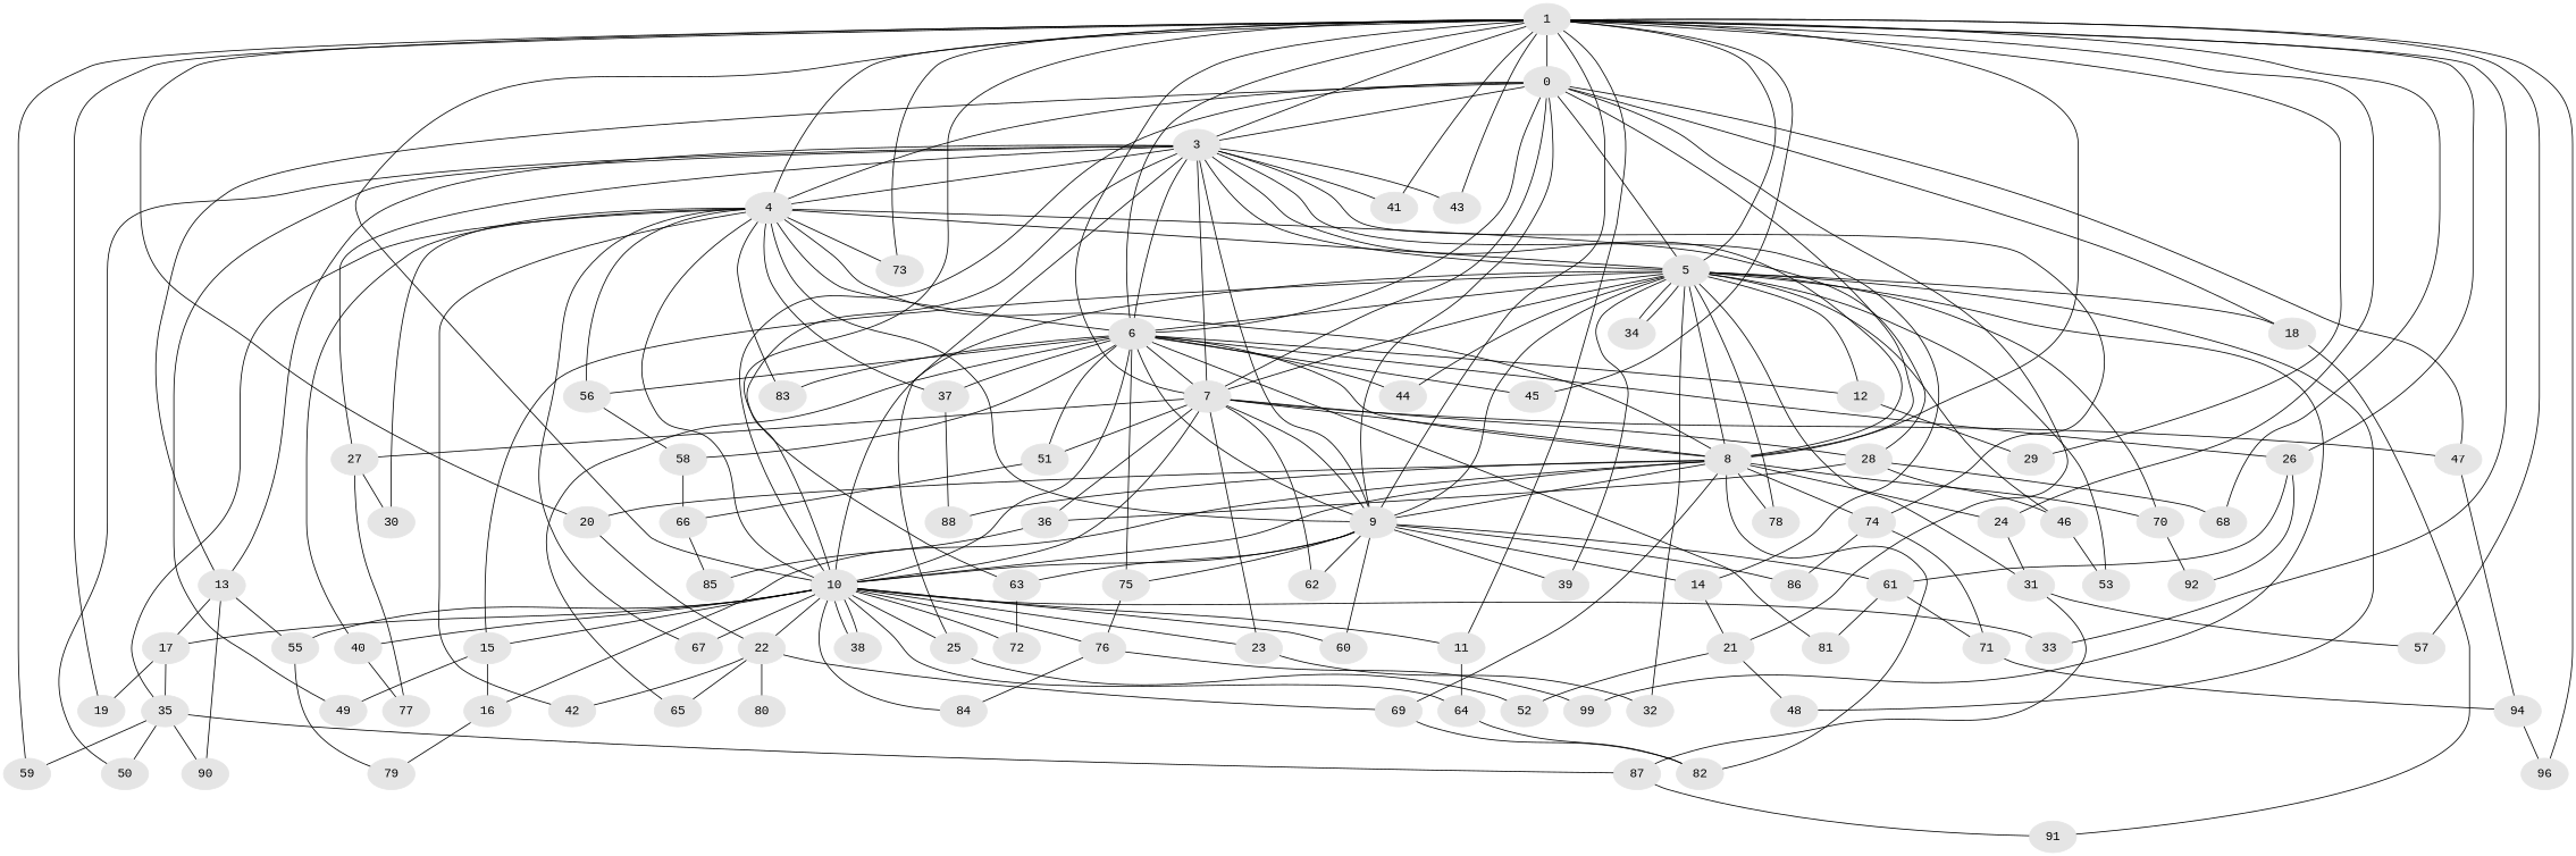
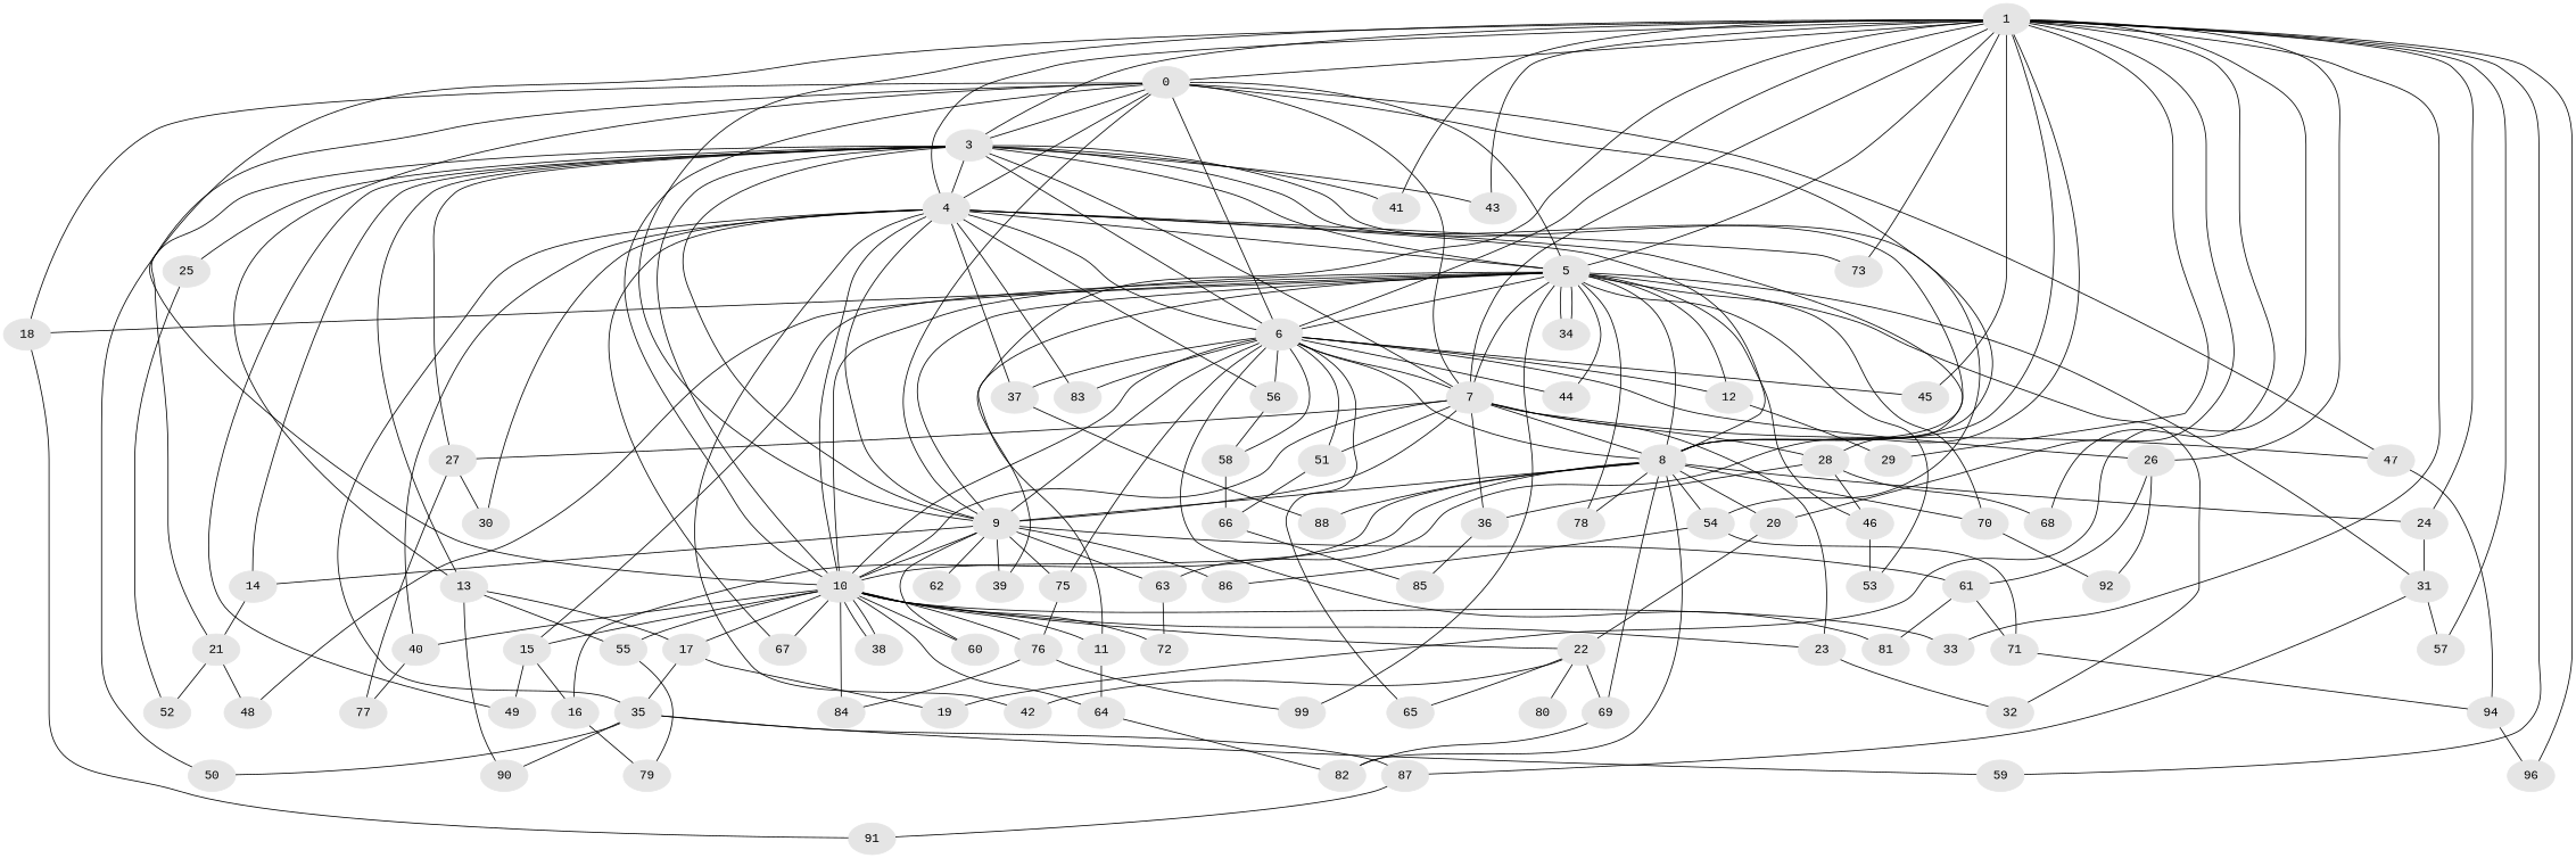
  graph {
    fontname="Liberation Mono"
    node [color=gray90 fontname="Liberation Mono" style=filled]
    edge [fontname="Liberation Mono"]
    n1 [label=0]
    1
    3
    4
    5
    6
    7
    8
    9
    10
    11
    19
    20
    24
    26
    29
    33
    41
    43
    45
    57
    59
    63
    68
    73
    n26 [label=96]
    13
    18
    21
    47
    14
    25
    27
    49
    50
-   54 [label=74]
+   54
    28
    30
    35
    37
    40
    42
    56
    67
    83
    12
    15
    31
    32
    34
    39
    44
    46
    48
    53
    70
    78
    n58 [label=99]
    51
    58
    65
    75
    81
    23
    36
    62
    16
    69
    82
    88
    60
    61
    86
    17
    22
    38
    55
    64
    72
    76
    84
    92
    90
    91
    52
    n86 [label=94]
    77
    71
    87
    66
    85
    79
    80
    n1 -- 3
    n1 -- 4
    n1 -- 5
    n1 -- 6
    n1 -- 7
    n1 -- 8
    n1 -- 9
    n1 -- 10
    n1 -- 13
    n1 -- 18
    n1 -- 21
    n1 -- 47
    1 -- n1
    1 -- 3
    1 -- 4
    1 -- 5
    1 -- 6
    1 -- 7
    1 -- 8
    1 -- 9
    1 -- 10
    1 -- 11
    1 -- 19
    1 -- 20
    1 -- 24
    1 -- 26
    1 -- 29
    1 -- 33
    1 -- 41
    1 -- 43
    1 -- 45
    1 -- 57
    1 -- 59
    1 -- 63
    1 -- 68
    1 -- 73
    1 -- n26
    3 -- 4
    3 -- 5
    3 -- 6
    3 -- 7
    3 -- 8
    3 -- 9
    3 -- 10
    3 -- 41
    3 -- 43
    3 -- 13
    3 -- 14
    3 -- 25
    3 -- 27
    3 -- 49
    3 -- 50
    3 -- 54
    4 -- 5
    4 -- 6
    4 -- 8
    4 -- 9
    4 -- 10
    4 -- 73
    4 -- 28
    4 -- 30
    4 -- 35
    4 -- 37
    4 -- 40
    4 -- 42
    4 -- 56
    4 -- 67
    4 -- 83
    5 -- 6
    5 -- 7
    5 -- 8
    5 -- 9
    5 -- 10
    5 -- 18
    5 -- 12
    5 -- 15
    5 -- 31
    5 -- 32
    5 -- 34
    5 -- 34
    5 -- 39
    5 -- 44
    5 -- 46
    5 -- 48
    5 -- 53
    5 -- 70
    5 -- 78
    5 -- n58
    6 -- 7
    6 -- 8
    6 -- 9
    6 -- 10
    6 -- 26
    6 -- 45
    6 -- 37
    6 -- 56
    6 -- 83
    6 -- 12
    6 -- 44
    6 -- 51
    6 -- 58
    6 -- 65
    6 -- 75
    6 -- 81
    7 -- 8
    7 -- 9
    7 -- 10
    7 -- 47
    7 -- 27
    7 -- 28
    7 -- 51
    7 -- 23
    7 -- 36
-   7 -- 62
    8 -- 9
    8 -- 10
    8 -- 20
    8 -- 24
    8 -- 54
    8 -- 70
    8 -- 78
    8 -- 16
    8 -- 69
    8 -- 82
    8 -- 88
    9 -- 10
    9 -- 63
    9 -- 14
    9 -- 39
    9 -- 75
    9 -- 62
    9 -- 60
    9 -- 61
    9 -- 86
    10 -- 11
    10 -- 33
-   10 -- 25
    10 -- 40
    10 -- 67
    10 -- 15
    10 -- 23
    10 -- 60
    10 -- 17
    10 -- 22
    10 -- 38
    10 -- 38
    10 -- 55
    10 -- 64
    10 -- 72
    10 -- 76
    10 -- 84
    11 -- 64
    20 -- 22
    24 -- 31
    26 -- 61
    26 -- 92
    63 -- 72
    13 -- 17
    13 -- 55
    13 -- 90
    18 -- 91
    21 -- 48
    21 -- 52
    47 -- n86
    14 -- 21
    25 -- 52
    27 -- 30
    27 -- 77
    54 -- 86
    54 -- 71
    28 -- 68
    28 -- 46
    28 -- 36
    35 -- 59
    35 -- 50
    35 -- 90
    35 -- 87
    37 -- 88
    40 -- 77
    56 -- 58
    12 -- 29
    15 -- 49
    15 -- 16
    31 -- 57
    31 -- 87
    46 -- 53
    70 -- 92
    51 -- 66
    58 -- 66
    75 -- 76
    23 -- 32
    36 -- 85
    16 -- 79
    69 -- 82
    61 -- 81
    61 -- 71
    17 -- 19
    17 -- 35
    22 -- 42
    22 -- 65
    22 -- 69
    22 -- 80
    55 -- 79
    64 -- 82
    76 -- n58
    76 -- 84
    n86 -- n26
    71 -- n86
    87 -- 91
    66 -- 85
  }
